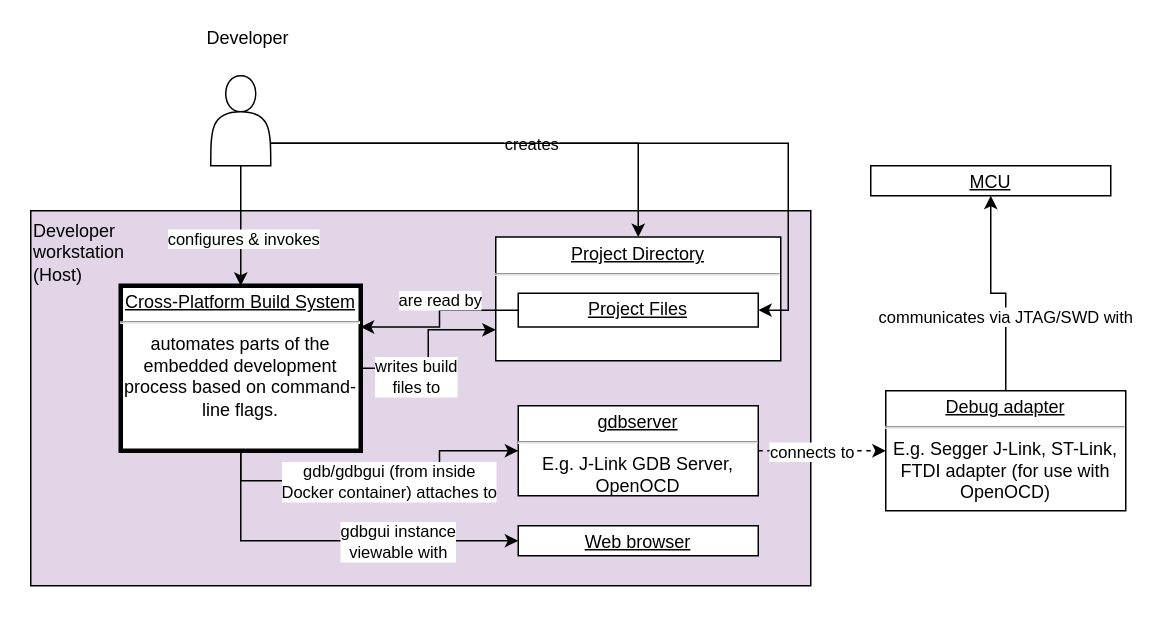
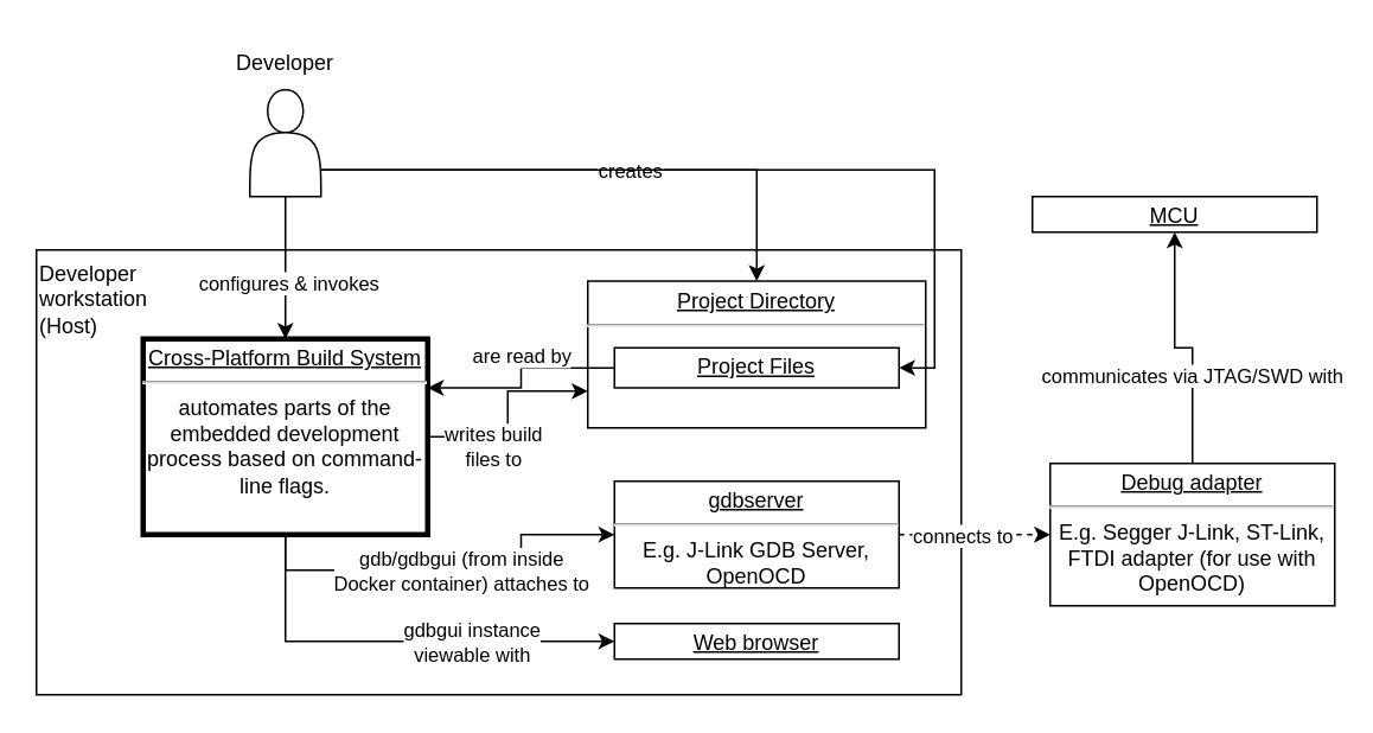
  <mxCell id="0" />
  <mxCell id="1" parent="0" />
- <mxCell id="2" value="&lt;div&gt;Developer &lt;br&gt;&lt;/div&gt;&lt;div&gt;workstation &lt;br&gt;&lt;/div&gt;&lt;div&gt;(Host)&lt;br&gt;&lt;/div&gt;" style="rounded=0;whiteSpace=wrap;html=1;align=left;verticalAlign=top;fillColor=#e1d5e7;" parent="1" vertex="1"><mxGeometry x="20" y="140" width="520" height="250" as="geometry" /></mxCell>
+ <mxCell id="2" value="&lt;div&gt;Developer &lt;br&gt;&lt;/div&gt;&lt;div&gt;workstation &lt;br&gt;&lt;/div&gt;&lt;div&gt;(Host)&lt;br&gt;&lt;/div&gt;" style="rounded=0;whiteSpace=wrap;html=1;align=left;verticalAlign=top;" parent="1" vertex="1"><mxGeometry x="20" y="140" width="520" height="250" as="geometry" /></mxCell>
  <mxCell id="3" style="edgeStyle=orthogonalEdgeStyle;rounded=0;orthogonalLoop=1;jettySize=auto;html=1;exitX=0.5;exitY=1;exitDx=0;exitDy=0;entryX=0;entryY=0.5;entryDx=0;entryDy=0;" edge="1" parent="1" source="9" target="20"><mxGeometry relative="1" as="geometry" /></mxCell>
  <mxCell id="4" value="&lt;div&gt;gdbgui instance&lt;/div&gt;&lt;div&gt;viewable with&lt;br&gt;&lt;/div&gt;" style="edgeLabel;html=1;align=center;verticalAlign=middle;resizable=0;points=[];" vertex="1" connectable="0" parent="3"><mxGeometry x="-0.395" y="-2" relative="1" as="geometry"><mxPoint x="90" y="-2" as="offset" /></mxGeometry></mxCell>
  <mxCell id="5" style="edgeStyle=orthogonalEdgeStyle;rounded=0;orthogonalLoop=1;jettySize=auto;html=1;exitX=0.5;exitY=1;exitDx=0;exitDy=0;entryX=0;entryY=0.5;entryDx=0;entryDy=0;" edge="1" parent="1" source="9" target="23"><mxGeometry relative="1" as="geometry" /></mxCell>
  <mxCell id="6" value="&lt;div&gt;gdb/gdbgui (from inside &lt;br&gt;&lt;/div&gt;&lt;div&gt;Docker container) attaches to&lt;/div&gt;" style="edgeLabel;html=1;align=center;verticalAlign=middle;resizable=0;points=[];" vertex="1" connectable="0" parent="5"><mxGeometry x="-0.026" y="-2" relative="1" as="geometry"><mxPoint x="8" y="-2" as="offset" /></mxGeometry></mxCell>
  <mxCell id="7" style="edgeStyle=orthogonalEdgeStyle;rounded=0;orthogonalLoop=1;jettySize=auto;html=1;exitX=1;exitY=0.5;exitDx=0;exitDy=0;entryX=0;entryY=0.75;entryDx=0;entryDy=0;" edge="1" parent="1" source="9" target="16"><mxGeometry relative="1" as="geometry" /></mxCell>
  <mxCell id="8" value="&lt;div&gt;writes build &lt;br&gt;&lt;/div&gt;&lt;div&gt;files to&lt;/div&gt;" style="edgeLabel;html=1;align=center;verticalAlign=middle;resizable=0;points=[];" vertex="1" connectable="0" parent="7"><mxGeometry x="0.323" y="-1" relative="1" as="geometry"><mxPoint x="-14" y="30" as="offset" /></mxGeometry></mxCell>
  <mxCell id="9" value="&lt;p style=&quot;margin: 4px 0px 0px; text-decoration: underline;&quot;&gt;Cross-Platform Build System&lt;br&gt;&lt;/p&gt;&lt;hr&gt;&lt;div&gt;automates parts of the embedded development process based on command-line flags.&lt;/div&gt;" style="verticalAlign=top;align=center;overflow=fill;fontSize=12;fontFamily=Helvetica;html=1;whiteSpace=wrap;strokeWidth=3;perimeterSpacing=0;" parent="1" vertex="1"><mxGeometry x="80" y="190" width="160" height="110" as="geometry" /></mxCell>
  <mxCell id="10" value="" style="edgeStyle=orthogonalEdgeStyle;rounded=0;orthogonalLoop=1;jettySize=auto;html=1;exitX=0.5;exitY=1;exitDx=0;exitDy=0;entryX=0.5;entryY=0;entryDx=0;entryDy=0;" parent="1" source="14" target="9" edge="1"><mxGeometry relative="1" as="geometry"><Array as="points"><mxPoint x="160" y="150" /><mxPoint x="160" y="150" /></Array></mxGeometry></mxCell>
  <mxCell id="11" value="configures &amp;amp; invokes" style="edgeLabel;html=1;align=center;verticalAlign=middle;resizable=0;points=[];" parent="10" vertex="1" connectable="0"><mxGeometry x="0.197" y="1" relative="1" as="geometry"><mxPoint as="offset" /></mxGeometry></mxCell>
  <mxCell id="12" style="edgeStyle=orthogonalEdgeStyle;rounded=0;orthogonalLoop=1;jettySize=auto;html=1;exitX=1;exitY=0.75;exitDx=0;exitDy=0;entryX=0.5;entryY=0;entryDx=0;entryDy=0;" parent="1" source="14" target="16" edge="1"><mxGeometry relative="1" as="geometry" /></mxCell>
  <mxCell id="13" value="creates" style="edgeLabel;html=1;align=center;verticalAlign=middle;resizable=0;points=[];" parent="12" vertex="1" connectable="0"><mxGeometry x="0.126" relative="1" as="geometry"><mxPoint as="offset" /></mxGeometry></mxCell>
  <mxCell id="14" value="" style="shape=actor;whiteSpace=wrap;html=1;verticalAlign=bottom;horizontal=1;" parent="1" vertex="1"><mxGeometry x="140" y="50" width="40" height="60" as="geometry" /></mxCell>
- <mxCell id="15" value="Developer" style="text;html=1;strokeColor=none;fillColor=none;align=center;verticalAlign=middle;whiteSpace=wrap;rounded=0;" parent="1" vertex="1"><mxGeometry x="135" y="10" width="60" height="30" as="geometry" /></mxCell>
+ <mxCell id="15" value="Developer" style="text;html=1;strokeColor=none;fillColor=none;align=center;verticalAlign=middle;whiteSpace=wrap;rounded=0;" parent="1" vertex="1"><mxGeometry x="130" y="20" width="60" height="30" as="geometry" /></mxCell>
  <mxCell id="16" value="&lt;p style=&quot;margin: 4px 0px 0px; text-decoration: underline;&quot;&gt;Project Directory&lt;br&gt;&lt;/p&gt;&lt;hr&gt;&lt;div&gt;&lt;br&gt;&lt;/div&gt;" style="verticalAlign=top;align=center;overflow=fill;fontSize=12;fontFamily=Helvetica;html=1;whiteSpace=wrap;" vertex="1" parent="1"><mxGeometry x="330" y="157.5" width="190" height="82.5" as="geometry" /></mxCell>
  <mxCell id="17" style="edgeStyle=orthogonalEdgeStyle;rounded=0;orthogonalLoop=1;jettySize=auto;html=1;exitX=0;exitY=0.5;exitDx=0;exitDy=0;entryX=1;entryY=0.25;entryDx=0;entryDy=0;" edge="1" parent="1" source="19" target="9"><mxGeometry relative="1" as="geometry" /></mxCell>
  <mxCell id="18" value="are read by" style="edgeLabel;html=1;align=center;verticalAlign=middle;resizable=0;points=[];" vertex="1" connectable="0" parent="17"><mxGeometry x="0.343" y="-1" relative="1" as="geometry"><mxPoint x="14" y="-17" as="offset" /></mxGeometry></mxCell>
  <mxCell id="19" value="&lt;p style=&quot;margin: 4px 0px 0px; text-decoration: underline;&quot;&gt;Project Files&lt;br&gt;&lt;/p&gt;&lt;hr&gt;&lt;div&gt;C/C++ source, header, static library files to be turned into executable parts.&lt;br&gt;&lt;/div&gt;" style="verticalAlign=top;align=center;overflow=fill;fontSize=12;fontFamily=Helvetica;html=1;whiteSpace=wrap;" parent="1" vertex="1"><mxGeometry x="345" y="195" width="160" height="22.5" as="geometry" /></mxCell>
  <mxCell id="20" value="&lt;p style=&quot;margin: 4px 0px 0px; text-decoration: underline;&quot;&gt;Web browser&lt;br&gt;&lt;/p&gt;&lt;hr&gt;&lt;div&gt;Displays gdbgui instance.&lt;br&gt;&lt;/div&gt;" style="verticalAlign=top;align=center;overflow=fill;fontSize=12;fontFamily=Helvetica;html=1;whiteSpace=wrap;" parent="1" vertex="1"><mxGeometry x="345" y="350" width="160" height="20" as="geometry" /></mxCell>
  <mxCell id="21" style="edgeStyle=orthogonalEdgeStyle;rounded=0;orthogonalLoop=1;jettySize=auto;html=1;exitX=1;exitY=0.5;exitDx=0;exitDy=0;entryX=0;entryY=0.5;entryDx=0;entryDy=0;dashed=1;" parent="1" source="23" target="26" edge="1"><mxGeometry relative="1" as="geometry" /></mxCell>
  <mxCell id="22" value="connects to" style="edgeLabel;html=1;align=center;verticalAlign=middle;resizable=0;points=[];" vertex="1" connectable="0" parent="21"><mxGeometry x="-0.242" y="1" relative="1" as="geometry"><mxPoint x="3" y="1" as="offset" /></mxGeometry></mxCell>
  <mxCell id="23" value="&lt;p style=&quot;margin: 4px 0px 0px; text-decoration: underline;&quot;&gt;gdbserver&lt;br&gt;&lt;/p&gt;&lt;hr&gt;&lt;div&gt;E.g. J-Link GDB Server, OpenOCD&lt;br&gt;&lt;/div&gt;" style="verticalAlign=top;align=center;overflow=fill;fontSize=12;fontFamily=Helvetica;html=1;whiteSpace=wrap;" parent="1" vertex="1"><mxGeometry x="345" y="270" width="160" height="60" as="geometry" /></mxCell>
  <mxCell id="24" style="edgeStyle=orthogonalEdgeStyle;rounded=0;orthogonalLoop=1;jettySize=auto;html=1;exitX=0.5;exitY=0;exitDx=0;exitDy=0;entryX=0.5;entryY=1;entryDx=0;entryDy=0;" parent="1" source="26" target="27" edge="1"><mxGeometry relative="1" as="geometry" /></mxCell>
  <mxCell id="25" value="communicates via JTAG/SWD with" style="edgeLabel;html=1;align=center;verticalAlign=middle;resizable=0;points=[];" vertex="1" connectable="0" parent="24"><mxGeometry x="-0.279" y="1" relative="1" as="geometry"><mxPoint as="offset" /></mxGeometry></mxCell>
  <mxCell id="26" value="&lt;p style=&quot;margin: 4px 0px 0px; text-decoration: underline;&quot;&gt;Debug adapter&lt;br&gt;&lt;/p&gt;&lt;hr&gt;E.g. Segger J-Link, ST-Link, FTDI adapter (for use with OpenOCD)" style="verticalAlign=top;align=center;overflow=fill;fontSize=12;fontFamily=Helvetica;html=1;whiteSpace=wrap;" parent="1" vertex="1"><mxGeometry x="590" y="260" width="160" height="80" as="geometry" /></mxCell>
  <mxCell id="27" value="&lt;p style=&quot;margin: 4px 0px 0px; text-decoration: underline;&quot;&gt;MCU&lt;br&gt;&lt;/p&gt;&lt;hr&gt;&lt;div&gt;Debug software &lt;br&gt;&lt;/div&gt;" style="verticalAlign=top;align=center;overflow=fill;fontSize=12;fontFamily=Helvetica;html=1;whiteSpace=wrap;" parent="1" vertex="1"><mxGeometry x="580" y="110" width="160" height="20" as="geometry" /></mxCell>
  <mxCell id="28" style="edgeStyle=orthogonalEdgeStyle;rounded=0;orthogonalLoop=1;jettySize=auto;html=1;exitX=1;exitY=0.75;exitDx=0;exitDy=0;entryX=1;entryY=0.5;entryDx=0;entryDy=0;" edge="1" parent="1" source="14" target="19"><mxGeometry relative="1" as="geometry" /></mxCell>
